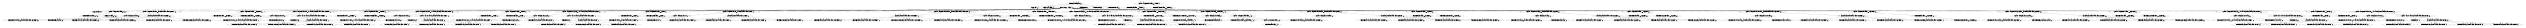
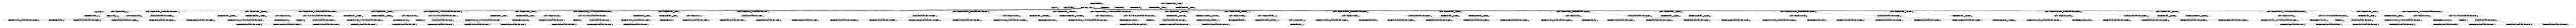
  digraph {
    n1 [label=<(METHOD,parseTarHeader)<SUB>562</SUB>>]
    n2 [label=<(PARAM,this)<SUB>562</SUB>>]
    n3 [label=<(PARAM,byte[] header)<SUB>562</SUB>>]
    n4 [label=<(BLOCK,&lt;empty&gt;,&lt;empty&gt;)<SUB>562</SUB>>]
    n5 [label=<(MODIFIER,PUBLIC)>]
    n6 [label=<(MODIFIER,VIRTUAL)>]
    n7 [label=<(METHOD_RETURN,void)<SUB>562</SUB>>]
    n8 [label=<(LOCAL,int offset: int)>]
    n9 [label=<(&lt;operator&gt;.assignment,int offset = 0)<SUB>563</SUB>>]
    n10 [label=<(&lt;operator&gt;.assignment,this.name = parseName(header, offset, NAMELEN))<SUB>565</SUB>>]
    n11 [label=<(&lt;operator&gt;.assignmentPlus,offset += NAMELEN)<SUB>566</SUB>>]
    n12 [label=<(&lt;operator&gt;.assignment,this.mode = (int) TarUtils.parseOctal(header, offset, MODELEN))<SUB>567</SUB>>]
    n13 [label=<(&lt;operator&gt;.assignmentPlus,offset += MODELEN)<SUB>568</SUB>>]
    n14 [label=<(&lt;operator&gt;.assignment,this.userId = (int) TarUtils.parseOctal(header, offset, UIDLEN))<SUB>569</SUB>>]
    n15 [label=<(&lt;operator&gt;.assignmentPlus,offset += UIDLEN)<SUB>570</SUB>>]
    n16 [label=<(&lt;operator&gt;.assignment,this.groupId = (int) TarUtils.parseOctal(header, offset, GIDLEN))<SUB>571</SUB>>]
    n17 [label=<(&lt;operator&gt;.assignmentPlus,offset += GIDLEN)<SUB>572</SUB>>]
    n18 [label=<(&lt;operator&gt;.assignment,this.size = parseOctal(header, offset, SIZELEN))<SUB>573</SUB>>]
    n19 [label=<(&lt;operator&gt;.assignment,this.modTime = parseOctal(header, offset, MODTIMELEN))<SUB>575</SUB>>]
    n20 [label=<(&lt;operator&gt;.assignmentPlus,offset += MODTIMELEN)<SUB>576</SUB>>]
    n21 [label=<(&lt;operator&gt;.assignment,this.checkSum = (int) TarUtils.parseOctal(header, offset, CHKSUMLEN))<SUB>577</SUB>>]
    n22 [label=<(&lt;operator&gt;.assignmentPlus,offset += CHKSUMLEN)<SUB>578</SUB>>]
    n23 [label=<(&lt;operator&gt;.assignment,this.linkFlag = header[offset++])<SUB>579</SUB>>]
    n24 [label=<(&lt;operator&gt;.assignment,this.linkName = parseName(header, offset, NAMELEN))<SUB>580</SUB>>]
    n25 [label=<(&lt;operator&gt;.assignmentPlus,offset += NAMELEN)<SUB>581</SUB>>]
    n26 [label=<(&lt;operator&gt;.assignment,this.magic = parseName(header, offset, MAGICLEN))<SUB>582</SUB>>]
    n27 [label=<(&lt;operator&gt;.assignmentPlus,offset += MAGICLEN)<SUB>583</SUB>>]
    n28 [label=<(&lt;operator&gt;.assignment,this.userName = parseName(header, offset, UNAMELEN))<SUB>584</SUB>>]
    n29 [label=<(&lt;operator&gt;.assignmentPlus,offset += UNAMELEN)<SUB>585</SUB>>]
    n30 [label=<(&lt;operator&gt;.assignment,this.groupName = parseName(header, offset, GNAMELEN))<SUB>586</SUB>>]
    n31 [label=<(&lt;operator&gt;.assignmentPlus,offset += GNAMELEN)<SUB>587</SUB>>]
    n32 [label=<(&lt;operator&gt;.assignment,this.devMajor = (int) TarUtils.parseOctal(header, offset, DEVLEN))<SUB>588</SUB>>]
    n33 [label=<(&lt;operator&gt;.assignmentPlus,offset += DEVLEN)<SUB>589</SUB>>]
    n34 [label=<(&lt;operator&gt;.assignment,this.devMinor = (int) TarUtils.parseOctal(header, offset, DEVLEN))<SUB>590</SUB>>]
    n35 [label=<(IDENTIFIER,TarUtils,parseOctal(header, offset, MODTIMELEN))<SUB>575</SUB>>]
    n36 [label=<(IDENTIFIER,offset,int offset = 0)<SUB>563</SUB>>]
    n37 [label=<(LITERAL,0,int offset = 0)<SUB>563</SUB>>]
    n38 [label=<(&lt;operator&gt;.fieldAccess,this.name)<SUB>565</SUB>>]
    n39 [label=<(parseName,parseName(header, offset, NAMELEN))<SUB>565</SUB>>]
    n40 [label=<(IDENTIFIER,offset,offset += NAMELEN)<SUB>566</SUB>>]
    n41 [label=<(IDENTIFIER,NAMELEN,offset += NAMELEN)<SUB>566</SUB>>]
    n42 [label=<(&lt;operator&gt;.fieldAccess,this.mode)<SUB>267</SUB>>]
    n43 [label=<(&lt;operator&gt;.cast,(int) TarUtils.parseOctal(header, offset, MODELEN))<SUB>567</SUB>>]
    n44 [label=<(IDENTIFIER,offset,offset += MODELEN)<SUB>568</SUB>>]
    n45 [label=<(IDENTIFIER,MODELEN,offset += MODELEN)<SUB>568</SUB>>]
    n46 [label=<(&lt;operator&gt;.fieldAccess,this.userId)<SUB>569</SUB>>]
    n47 [label=<(&lt;operator&gt;.cast,(int) TarUtils.parseOctal(header, offset, UIDLEN))<SUB>569</SUB>>]
    n48 [label=<(IDENTIFIER,offset,offset += UIDLEN)<SUB>570</SUB>>]
    n49 [label=<(IDENTIFIER,UIDLEN,offset += UIDLEN)<SUB>570</SUB>>]
    n50 [label=<(&lt;operator&gt;.fieldAccess,this.groupId)<SUB>571</SUB>>]
    n51 [label=<(&lt;operator&gt;.cast,(int) TarUtils.parseOctal(header, offset, GIDLEN))<SUB>571</SUB>>]
    n52 [label=<(IDENTIFIER,offset,offset += GIDLEN)<SUB>572</SUB>>]
    n53 [label=<(IDENTIFIER,GIDLEN,offset += GIDLEN)<SUB>572</SUB>>]
    n54 [label=<(&lt;operator&gt;.fieldAccess,this.size)<SUB>573</SUB>>]
    n55 [label=<(parseOctal,parseOctal(header, offset, SIZELEN))<SUB>573</SUB>>]
    n56 [label=<(&lt;operator&gt;.assignmentPlus,offset += SIZELEN)<SUB>574</SUB>>]
    n57 [label=<(IDENTIFIER,offset,offset += SIZELEN)<SUB>574</SUB>>]
    n58 [label=<(IDENTIFIER,SIZELEN,offset += SIZELEN)<SUB>574</SUB>>]
    n59 [label=<(&lt;operator&gt;.fieldAccess,this.modTime)<SUB>575</SUB>>]
    n60 [label=<(parseOctal,parseOctal(header, offset, MODTIMELEN))<SUB>575</SUB>>]
    n61 [label=<(IDENTIFIER,offset,offset += MODTIMELEN)<SUB>576</SUB>>]
    n62 [label=<(IDENTIFIER,MODTIMELEN,offset += MODTIMELEN)<SUB>576</SUB>>]
    n63 [label=<(&lt;operator&gt;.fieldAccess,this.checkSum)<SUB>577</SUB>>]
    n64 [label=<(&lt;operator&gt;.cast,(int) TarUtils.parseOctal(header, offset, CHKSUMLEN))<SUB>577</SUB>>]
    n65 [label=<(IDENTIFIER,offset,offset += CHKSUMLEN)<SUB>578</SUB>>]
    n66 [label=<(IDENTIFIER,CHKSUMLEN,offset += CHKSUMLEN)<SUB>578</SUB>>]
    n67 [label=<(&lt;operator&gt;.fieldAccess,this.linkFlag)<SUB>579</SUB>>]
    n68 [label=<(&lt;operator&gt;.indexAccess,header[offset++])<SUB>579</SUB>>]
    n69 [label=<(&lt;operator&gt;.fieldAccess,this.linkName)<SUB>580</SUB>>]
    n70 [label=<(parseName,parseName(header, offset, NAMELEN))<SUB>580</SUB>>]
    n71 [label=<(IDENTIFIER,offset,offset += NAMELEN)<SUB>581</SUB>>]
    n72 [label=<(IDENTIFIER,NAMELEN,offset += NAMELEN)<SUB>581</SUB>>]
    n73 [label=<(&lt;operator&gt;.fieldAccess,this.magic)<SUB>582</SUB>>]
    n74 [label=<(parseName,parseName(header, offset, MAGICLEN))<SUB>582</SUB>>]
    n75 [label=<(IDENTIFIER,offset,offset += MAGICLEN)<SUB>583</SUB>>]
    n76 [label=<(IDENTIFIER,MAGICLEN,offset += MAGICLEN)<SUB>583</SUB>>]
    n77 [label=<(&lt;operator&gt;.fieldAccess,this.userName)<SUB>584</SUB>>]
    n78 [label=<(parseName,parseName(header, offset, UNAMELEN))<SUB>584</SUB>>]
    n79 [label=<(IDENTIFIER,offset,offset += UNAMELEN)<SUB>585</SUB>>]
    n80 [label=<(&lt;operator&gt;.fieldAccess,this.groupName)<SUB>586</SUB>>]
    n81 [label=<(parseName,parseName(header, offset, GNAMELEN))<SUB>586</SUB>>]
    n82 [label=<(IDENTIFIER,offset,offset += GNAMELEN)<SUB>587</SUB>>]
    n83 [label=<(IDENTIFIER,GNAMELEN,offset += GNAMELEN)<SUB>587</SUB>>]
    n84 [label=<(&lt;operator&gt;.fieldAccess,this.devMajor)<SUB>588</SUB>>]
    n85 [label=<(&lt;operator&gt;.cast,(int) TarUtils.parseOctal(header, offset, DEVLEN))<SUB>588</SUB>>]
    n86 [label=<(IDENTIFIER,offset,offset += DEVLEN)<SUB>589</SUB>>]
    n87 [label=<(IDENTIFIER,DEVLEN,offset += DEVLEN)<SUB>589</SUB>>]
    n88 [label=<(&lt;operator&gt;.fieldAccess,this.devMinor)<SUB>590</SUB>>]
    n89 [label=<(&lt;operator&gt;.cast,(int) TarUtils.parseOctal(header, offset, DEVLEN))<SUB>590</SUB>>]
    n90 [label=<(IDENTIFIER,this,this.name = parseName(header, offset, NAMELEN))<SUB>565</SUB>>]
    n91 [label=<(FIELD_IDENTIFIER,name,name)<SUB>565</SUB>>]
    n92 [label=<(IDENTIFIER,TarUtils,parseName(header, offset, NAMELEN))<SUB>565</SUB>>]
    n93 [label=<(IDENTIFIER,header,parseName(header, offset, NAMELEN))<SUB>565</SUB>>]
    n94 [label=<(IDENTIFIER,offset,parseName(header, offset, NAMELEN))<SUB>565</SUB>>]
    n95 [label=<(IDENTIFIER,NAMELEN,parseName(header, offset, NAMELEN))<SUB>565</SUB>>]
    n96 [label=<(IDENTIFIER,this,this.mode = (int) TarUtils.parseOctal(header, offset, MODELEN))<SUB>567</SUB>>]
    n97 [label=<(FIELD_IDENTIFIER,mode,mode)<SUB>567</SUB>>]
    n98 [label=<(TYPE_REF,int,int)<SUB>567</SUB>>]
    n99 [label=<(parseOctal,parseOctal(header, offset, MODELEN))<SUB>567</SUB>>]
    n100 [label=<(IDENTIFIER,TarUtils,parseOctal(header, offset, MODELEN))<SUB>567</SUB>>]
    n101 [label=<(IDENTIFIER,header,parseOctal(header, offset, MODELEN))<SUB>567</SUB>>]
    n102 [label=<(IDENTIFIER,offset,parseOctal(header, offset, MODELEN))<SUB>567</SUB>>]
    n103 [label=<(IDENTIFIER,MODELEN,parseOctal(header, offset, MODELEN))<SUB>567</SUB>>]
    n104 [label=<(IDENTIFIER,this,this.userId = (int) TarUtils.parseOctal(header, offset, UIDLEN))<SUB>569</SUB>>]
    n105 [label=<(FIELD_IDENTIFIER,userId,userId)<SUB>569</SUB>>]
    n106 [label=<(TYPE_REF,int,int)<SUB>569</SUB>>]
    n107 [label=<(parseOctal,parseOctal(header, offset, UIDLEN))<SUB>569</SUB>>]
    n108 [label=<(IDENTIFIER,TarUtils,parseOctal(header, offset, UIDLEN))<SUB>569</SUB>>]
    n109 [label=<(IDENTIFIER,header,parseOctal(header, offset, UIDLEN))<SUB>569</SUB>>]
    n110 [label=<(IDENTIFIER,offset,parseOctal(header, offset, UIDLEN))<SUB>569</SUB>>]
    n111 [label=<(IDENTIFIER,UIDLEN,parseOctal(header, offset, UIDLEN))<SUB>569</SUB>>]
    n112 [label=<(IDENTIFIER,this,this.groupId = (int) TarUtils.parseOctal(header, offset, GIDLEN))<SUB>571</SUB>>]
    n113 [label=<(FIELD_IDENTIFIER,groupId,groupId)<SUB>571</SUB>>]
    n114 [label=<(IDENTIFIER,TarUtils,parseOctal(header, offset, GIDLEN))<SUB>571</SUB>>]
    n115 [label=<(TYPE_REF,int,int)<SUB>571</SUB>>]
    n116 [label=<(parseOctal,parseOctal(header, offset, GIDLEN))<SUB>571</SUB>>]
    n117 [label=<(IDENTIFIER,header,parseOctal(header, offset, GIDLEN))<SUB>571</SUB>>]
    n118 [label=<(IDENTIFIER,offset,parseOctal(header, offset, GIDLEN))<SUB>579</SUB>>]
    n119 [label=<(IDENTIFIER,GIDLEN,parseOctal(header, offset, GIDLEN))<SUB>571</SUB>>]
    n120 [label=<(IDENTIFIER,this,this.size = parseOctal(header, offset, SIZELEN))<SUB>573</SUB>>]
    n121 [label=<(FIELD_IDENTIFIER,size,size)<SUB>573</SUB>>]
    n122 [label=<(IDENTIFIER,TarUtils,parseOctal(header, offset, SIZELEN))<SUB>573</SUB>>]
    n123 [label=<(IDENTIFIER,header,parseOctal(header, offset, SIZELEN))<SUB>573</SUB>>]
    n124 [label=<(IDENTIFIER,offset,parseOctal(header, offset, SIZELEN))<SUB>573</SUB>>]
    n125 [label=<(IDENTIFIER,SIZELEN,parseOctal(header, offset, SIZELEN))<SUB>573</SUB>>]
    n126 [label=<(IDENTIFIER,this,this.modTime = parseOctal(header, offset, MODTIMELEN))<SUB>575</SUB>>]
    n127 [label=<(FIELD_IDENTIFIER,modTime,modTime)<SUB>575</SUB>>]
    n128 [label=<(IDENTIFIER,header,parseOctal(header, offset, MODTIMELEN))<SUB>575</SUB>>]
    n129 [label=<(IDENTIFIER,offset,parseOctal(header, offset, MODTIMELEN))<SUB>575</SUB>>]
    n130 [label=<(IDENTIFIER,MODTIMELEN,parseOctal(header, offset, MODTIMELEN))<SUB>575</SUB>>]
    n131 [label=<(IDENTIFIER,this,this.checkSum = (int) TarUtils.parseOctal(header, offset, CHKSUMLEN))<SUB>577</SUB>>]
    n132 [label=<(FIELD_IDENTIFIER,checkSum,checkSum)<SUB>577</SUB>>]
    n133 [label=<(TYPE_REF,int,int)<SUB>577</SUB>>]
    n134 [label=<(parseOctal,parseOctal(header, offset, CHKSUMLEN))<SUB>577</SUB>>]
    n135 [label=<(IDENTIFIER,TarUtils,parseOctal(header, offset, CHKSUMLEN))<SUB>577</SUB>>]
    n136 [label=<(IDENTIFIER,header,parseOctal(header, offset, CHKSUMLEN))<SUB>577</SUB>>]
    n137 [label=<(IDENTIFIER,CHKSUMLEN,parseOctal(header, offset, CHKSUMLEN))<SUB>577</SUB>>]
    n138 [label=<(IDENTIFIER,this,this.linkFlag = header[offset++])<SUB>579</SUB>>]
    n139 [label=<(FIELD_IDENTIFIER,linkFlag,linkFlag)<SUB>579</SUB>>]
    n140 [label=<(IDENTIFIER,header,this.linkFlag = header[offset++])<SUB>579</SUB>>]
    n141 [label=<(&lt;operator&gt;.postIncrement,offset++)<SUB>579</SUB>>]
    n142 [label=<(IDENTIFIER,offset,offset++)<SUB>579</SUB>>]
    n143 [label=<(IDENTIFIER,this,this.linkName = parseName(header, offset, NAMELEN))<SUB>580</SUB>>]
+   n144 [label=<(FIELD_IDENTIFIER,linkName,linkName)<SUB>580</SUB>>]
    n145 [label=<(IDENTIFIER,TarUtils,parseName(header, offset, NAMELEN))<SUB>580</SUB>>]
    n146 [label=<(IDENTIFIER,header,parseName(header, offset, NAMELEN))<SUB>580</SUB>>]
    n147 [label=<(IDENTIFIER,offset,parseName(header, offset, NAMELEN))<SUB>580</SUB>>]
    n148 [label=<(IDENTIFIER,NAMELEN,parseName(header, offset, NAMELEN))<SUB>580</SUB>>]
    n149 [label=<(IDENTIFIER,this,this.magic = parseName(header, offset, MAGICLEN))<SUB>582</SUB>>]
    n150 [label=<(FIELD_IDENTIFIER,magic,magic)<SUB>582</SUB>>]
    n151 [label=<(IDENTIFIER,TarUtils,parseName(header, offset, MAGICLEN))<SUB>582</SUB>>]
    n152 [label=<(IDENTIFIER,header,parseName(header, offset, MAGICLEN))<SUB>582</SUB>>]
    n153 [label=<(IDENTIFIER,offset,parseName(header, offset, MAGICLEN))<SUB>582</SUB>>]
    n154 [label=<(IDENTIFIER,MAGICLEN,parseName(header, offset, MAGICLEN))<SUB>582</SUB>>]
    n155 [label=<(IDENTIFIER,this,this.userName = parseName(header, offset, UNAMELEN))<SUB>584</SUB>>]
    n156 [label=<(FIELD_IDENTIFIER,userName,userName)<SUB>584</SUB>>]
    n157 [label=<(IDENTIFIER,TarUtils,parseName(header, offset, UNAMELEN))<SUB>584</SUB>>]
    n158 [label=<(IDENTIFIER,header,parseName(header, offset, UNAMELEN))<SUB>584</SUB>>]
    n159 [label=<(IDENTIFIER,offset,parseName(header, offset, UNAMELEN))<SUB>584</SUB>>]
    n160 [label=<(IDENTIFIER,UNAMELEN,parseName(header, offset, UNAMELEN))<SUB>584</SUB>>]
    n161 [label=<(IDENTIFIER,UNAMELEN,offset += UNAMELEN)<SUB>585</SUB>>]
    n162 [label=<(IDENTIFIER,this,this.groupName = parseName(header, offset, GNAMELEN))<SUB>586</SUB>>]
    n163 [label=<(FIELD_IDENTIFIER,groupName,groupName)<SUB>586</SUB>>]
    n164 [label=<(IDENTIFIER,TarUtils,parseName(header, offset, GNAMELEN))<SUB>586</SUB>>]
    n165 [label=<(IDENTIFIER,header,parseName(header, offset, GNAMELEN))<SUB>586</SUB>>]
    n166 [label=<(IDENTIFIER,offset,parseName(header, offset, GNAMELEN))<SUB>586</SUB>>]
    n167 [label=<(IDENTIFIER,GNAMELEN,parseName(header, offset, GNAMELEN))<SUB>586</SUB>>]
    n168 [label=<(IDENTIFIER,this,this.devMajor = (int) TarUtils.parseOctal(header, offset, DEVLEN))<SUB>588</SUB>>]
    n169 [label=<(FIELD_IDENTIFIER,devMajor,devMajor)<SUB>588</SUB>>]
    n170 [label=<(TYPE_REF,int,int)<SUB>588</SUB>>]
    n171 [label=<(parseOctal,parseOctal(header, offset, DEVLEN))<SUB>588</SUB>>]
    n172 [label=<(IDENTIFIER,TarUtils,parseOctal(header, offset, DEVLEN))<SUB>588</SUB>>]
    n173 [label=<(IDENTIFIER,header,parseOctal(header, offset, DEVLEN))<SUB>588</SUB>>]
    n174 [label=<(IDENTIFIER,offset,parseOctal(header, offset, DEVLEN))<SUB>588</SUB>>]
    n175 [label=<(IDENTIFIER,DEVLEN,parseOctal(header, offset, DEVLEN))<SUB>588</SUB>>]
    n176 [label=<(IDENTIFIER,this,this.devMinor = (int) TarUtils.parseOctal(header, offset, DEVLEN))<SUB>590</SUB>>]
    n177 [label=<(FIELD_IDENTIFIER,devMinor,devMinor)<SUB>590</SUB>>]
    n178 [label=<(TYPE_REF,int,int)<SUB>590</SUB>>]
    n179 [label=<(parseOctal,parseOctal(header, offset, DEVLEN))<SUB>590</SUB>>]
    n180 [label=<(IDENTIFIER,TarUtils,parseOctal(header, offset, DEVLEN))<SUB>590</SUB>>]
    n181 [label=<(IDENTIFIER,header,parseOctal(header, offset, DEVLEN))<SUB>590</SUB>>]
    n182 [label=<(IDENTIFIER,offset,parseOctal(header, offset, DEVLEN))<SUB>590</SUB>>]
    n183 [label=<(IDENTIFIER,DEVLEN,parseOctal(header, offset, DEVLEN))<SUB>590</SUB>>]
    n1 -> n2
    n1 -> n3
    n1 -> n4
    n1 -> n5
    n1 -> n6
    n1 -> n7
    n4 -> n8
    n4 -> n9
    n4 -> n10
    n4 -> n11
    n4 -> n12
    n4 -> n13
    n4 -> n14
    n4 -> n15
    n4 -> n16
    n4 -> n17
    n4 -> n18
    n4 -> n19
    n4 -> n20
    n4 -> n21
    n4 -> n22
    n4 -> n23
    n4 -> n24
    n4 -> n25
    n4 -> n26
    n4 -> n27
    n4 -> n28
    n4 -> n29
    n4 -> n30
    n4 -> n31
    n4 -> n32
    n4 -> n33
    n4 -> n34
    n4 -> n35
    n9 -> n36
    n9 -> n37
    n10 -> n38
    n10 -> n39
    n11 -> n40
    n11 -> n41
    n12 -> n42
    n12 -> n43
    n13 -> n44
    n13 -> n45
    n14 -> n46
    n14 -> n47
    n15 -> n48
    n15 -> n49
    n16 -> n50
    n16 -> n51
    n17 -> n52
    n17 -> n53
    n18 -> n54
    n18 -> n55
    n19 -> n59
    n19 -> n60
    n20 -> n61
    n20 -> n62
    n21 -> n63
    n21 -> n64
    n22 -> n65
    n22 -> n66
    n23 -> n67
    n23 -> n68
    n24 -> n69
    n24 -> n70
    n25 -> n71
    n25 -> n72
    n26 -> n73
    n26 -> n74
    n27 -> n75
    n27 -> n76
    n28 -> n77
    n28 -> n78
    n29 -> n79
    n30 -> n80
    n30 -> n81
    n31 -> n82
    n31 -> n83
    n32 -> n84
    n32 -> n85
    n33 -> n86
    n33 -> n87
    n34 -> n88
    n34 -> n89
    n38 -> n90
    n38 -> n91
    n39 -> n92
    n39 -> n93
    n39 -> n94
    n39 -> n95
    n42 -> n96
    n42 -> n97
    n43 -> n98
    n43 -> n99
    n46 -> n104
    n46 -> n105
    n47 -> n106
    n47 -> n107
    n50 -> n112
    n50 -> n113
    n50 -> n114
    n51 -> n115
    n51 -> n116
    n54 -> n120
    n54 -> n121
    n55 -> n122
    n55 -> n123
    n55 -> n124
    n55 -> n125
    n56 -> n57
    n56 -> n58
    n59 -> n126
    n59 -> n127
    n60 -> n35
    n60 -> n128
    n60 -> n129
    n60 -> n130
    n63 -> n131
    n63 -> n132
    n64 -> n133
    n64 -> n134
    n67 -> n138
    n67 -> n139
    n68 -> n140
    n68 -> n141
    n69 -> n143
+   n69 -> n144
    n70 -> n145
    n70 -> n146
    n70 -> n147
    n70 -> n148
    n73 -> n149
    n73 -> n150
    n74 -> n151
    n74 -> n152
    n74 -> n153
    n74 -> n154
    n77 -> n155
    n77 -> n156
    n78 -> n157
    n78 -> n158
    n78 -> n159
    n78 -> n160
    n79 -> n161
    n80 -> n162
    n80 -> n163
    n81 -> n164
    n81 -> n165
    n81 -> n166
    n81 -> n167
    n84 -> n168
    n84 -> n169
    n85 -> n170
    n85 -> n171
    n88 -> n176
    n88 -> n177
    n89 -> n178
    n89 -> n179
    n99 -> n100
    n99 -> n101
    n99 -> n102
    n99 -> n103
    n107 -> n108
    n107 -> n109
    n107 -> n110
    n107 -> n111
    n116 -> n117
    n116 -> n118
    n116 -> n119
    n134 -> n135
    n134 -> n136
    n134 -> n137
    n141 -> n142
    n171 -> n172
    n171 -> n173
    n171 -> n174
    n171 -> n175
    n179 -> n180
    n179 -> n181
    n179 -> n182
    n179 -> n183
  }
